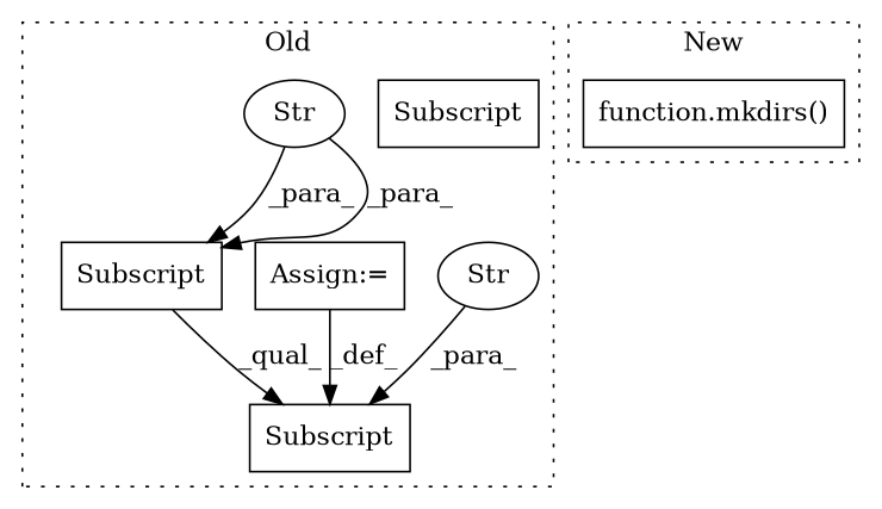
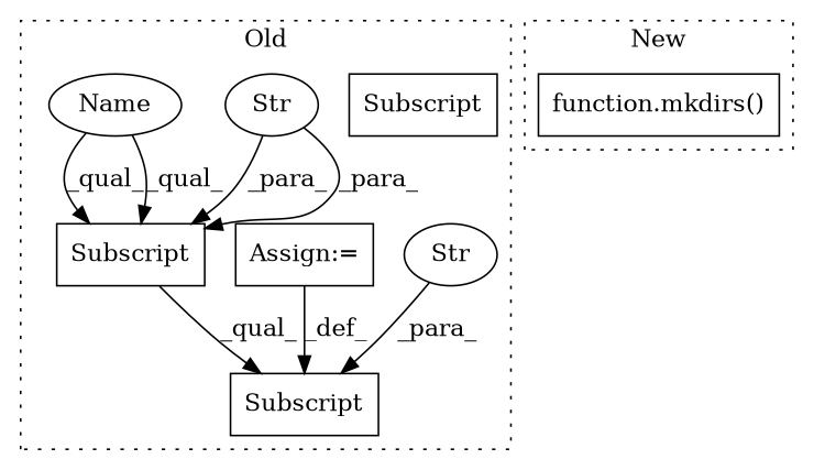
  digraph {
    node [a=63 l="11,0" s="916,0" shape=box]
    n1 [l="18,0" label=Subscript]
    n2 [a=66 l=5 label=Str s=928 shape=ellipse]
    n3 [label=Subscript]
    n4 [a=66 l=6 label=Str s=920 shape=ellipse]
    n5 [a=68 l=3 label="Assign:=" s=934]
    n6 [label=Subscript]
+   n7 [a=87 l=3 label=Name s=916 shape=ellipse]
    n8 [a=75 l="7,1" label="function.mkdirs()" s="1066,1089"]
    subgraph cluster_1 {
      label=Old
      style=dotted
      n1
      n2
      n3
      n4
      n5
      n6
+     n7
    }
    subgraph cluster_2 {
      label=New
      style=dotted
      n8
    }
    n2 -> n1 [label=_para_]
    n4 -> n6 [label=_para_]
    n4 -> n6 [label=_para_]
    n5 -> n1 [label=_def_]
    n6 -> n1 [label=_qual_]
+   n7 -> n6 [label=_qual_]
+   n7 -> n6 [label=_qual_]
  }
